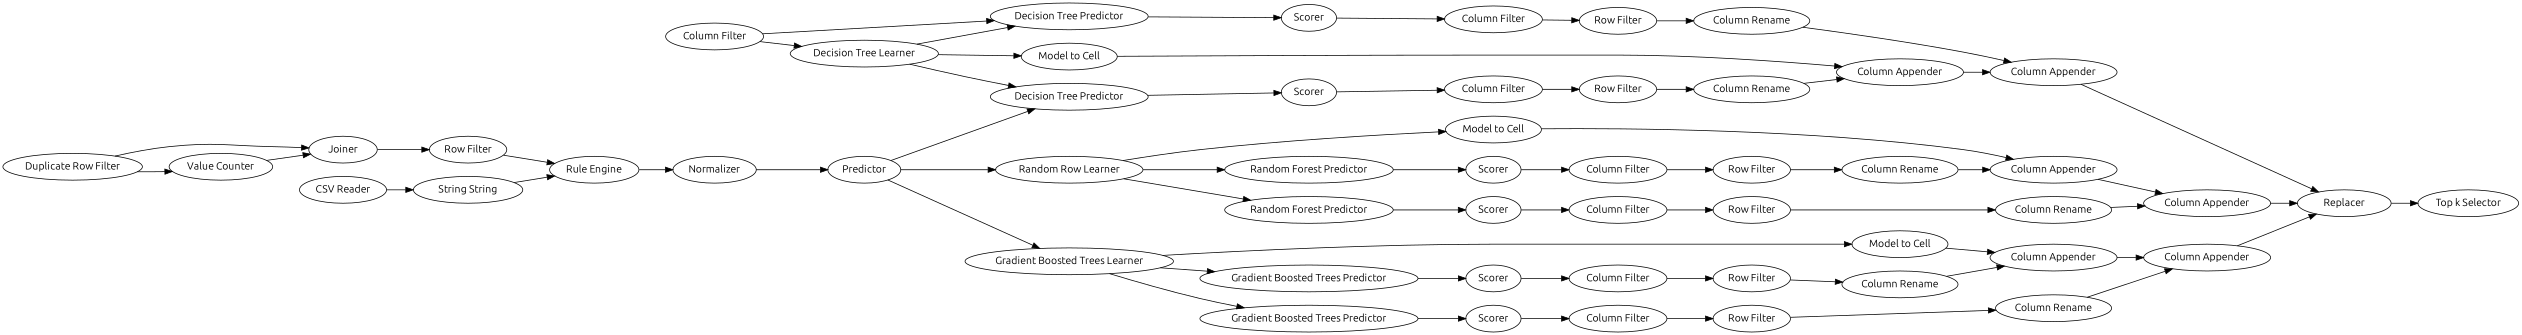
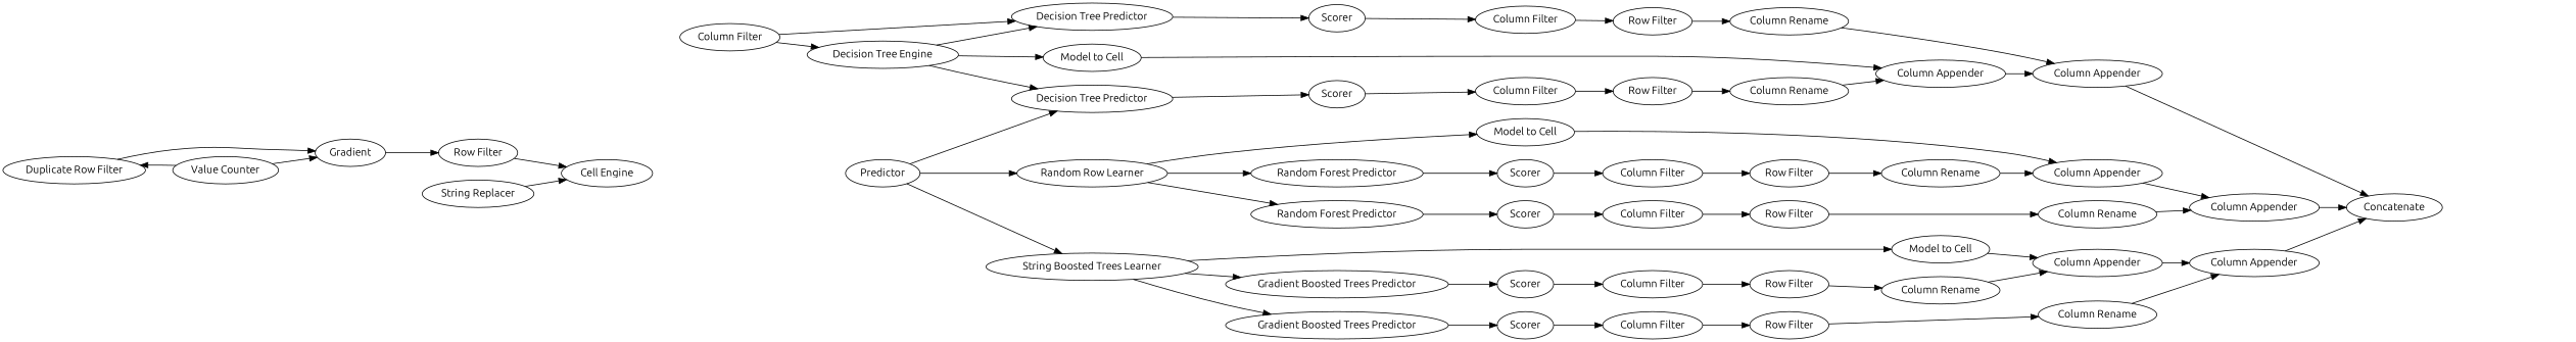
  digraph {
    fontname=Ubuntu
    rankdir=LR
    node [fontname=Ubuntu]
    edge [fontname=Ubuntu]
    n1 [label="Column Filter"]
    n2 [label="Row Filter"]
    n3 [label="Column Rename"]
    n4 [label="Column Filter"]
    n5 [label="Row Filter"]
    n6 [label="Column Rename"]
    n7 [label="Duplicate Row Filter"]
-   n8 [label=Joiner]
+   n8 [label=Gradient]
    n9 [label="Value Counter"]
    n10 [label="Row Filter"]
    n11 [label="Column Rename"]
    n12 [label="Column Appender"]
-   n13 [label=Replacer]
+   n13 [label=Concatenate]
    n14 [label="Model to Cell"]
    n15 [label="Column Appender"]
    n16 [label="Column Appender"]
    n17 [label="Column Rename"]
    n18 [label="Column Appender"]
    n19 [label="Column Filter"]
    n20 [label="Row Filter"]
    n21 [label="Column Filter"]
    n22 [label="Row Filter"]
    n23 [label="Column Rename"]
    n24 [label=Predictor]
-   n25 [label="Gradient Boosted Trees Learner"]
+   n25 [label="String Boosted Trees Learner"]
    n26 [label="Decision Tree Predictor"]
    n27 [label="Random Row Learner"]
    n28 [label="Gradient Boosted Trees Predictor"]
    n29 [label="Model to Cell"]
    n30 [label="Gradient Boosted Trees Predictor"]
    n31 [label=Scorer]
    n32 [label="Random Forest Predictor"]
    n33 [label="Random Forest Predictor"]
    n34 [label=Scorer]
    n35 [label="Column Filter"]
    n36 [label="Column Appender"]
    n37 [label=Scorer]
-   n38 [label="String String"]
-   n39 [label="Rule Engine"]
-   n40 [label="CSV Reader"]
-   n41 [label=Normalizer]
+   n38 [label="String Replacer"]
+   n39 [label="Cell Engine"]
    n42 [label="Column Rename"]
    n43 [label="Decision Tree Predictor"]
    n44 [label=Scorer]
    n45 [label="Row Filter"]
    n46 [label="Column Filter"]
-   n47 [label="Decision Tree Learner"]
+   n47 [label="Decision Tree Engine"]
    n48 [label="Model to Cell"]
    n49 [label="Row Filter"]
    n50 [label="Column Appender"]
-   n51 [label="Top k Selector"]
    n52 [label=Scorer]
    n53 [label="Column Filter"]
    n54 [label=Scorer]
    n1 -> n2
    n2 -> n3
    n3 -> n15
    n4 -> n5
    n5 -> n6
    n6 -> n16
    n7 -> n8
-   n7 -> n9
+   n9 -> n7
    n8 -> n10
    n9 -> n8
    n10 -> n39
    n11 -> n12
    n12 -> n13
-   n13 -> n51
    n14 -> n15
    n15 -> n16
    n16 -> n13
    n17 -> n18
    n18 -> n13
    n19 -> n20
    n20 -> n11
    n21 -> n22
    n22 -> n23
    n23 -> n50
    n24 -> n25
    n24 -> n26
    n24 -> n27
    n25 -> n28
    n25 -> n29
    n25 -> n30
    n26 -> n31
    n27 -> n14
    n27 -> n32
    n27 -> n33
    n28 -> n34
    n29 -> n36
    n30 -> n52
    n31 -> n21
    n32 -> n37
    n33 -> n54
    n34 -> n35
    n35 -> n49
    n36 -> n18
    n37 -> n4
    n38 -> n39
-   n39 -> n41
-   n40 -> n38
-   n41 -> n24
    n42 -> n36
    n43 -> n44
    n44 -> n19
    n45 -> n42
    n46 -> n43
    n46 -> n47
    n47 -> n26
    n47 -> n43
    n47 -> n48
    n48 -> n50
    n49 -> n17
    n50 -> n12
    n52 -> n53
    n53 -> n45
    n54 -> n1
  }
